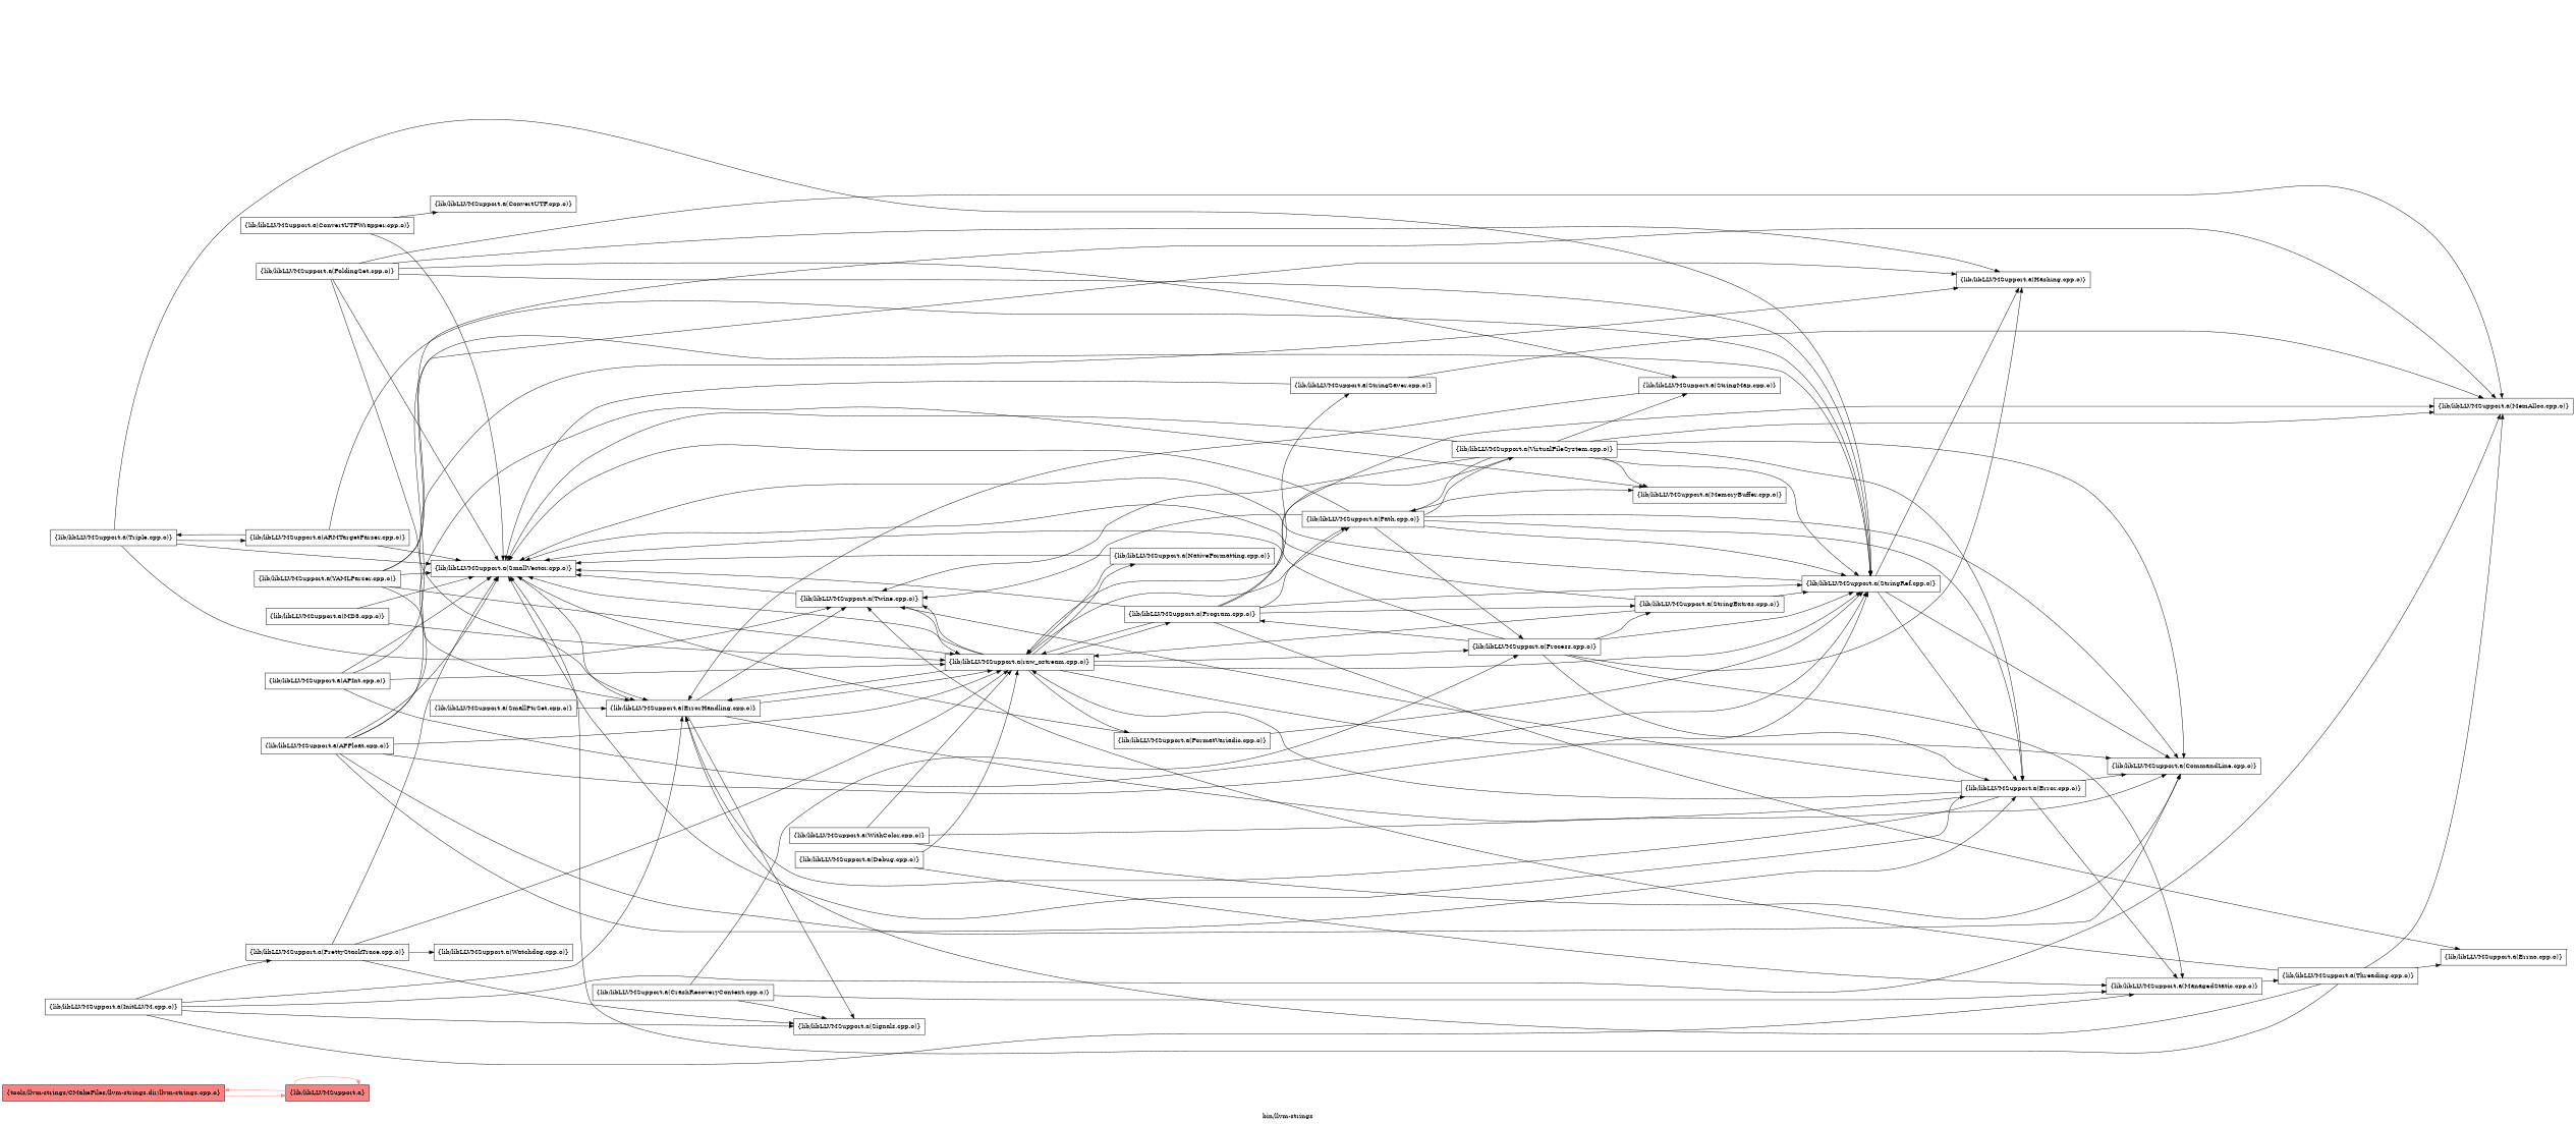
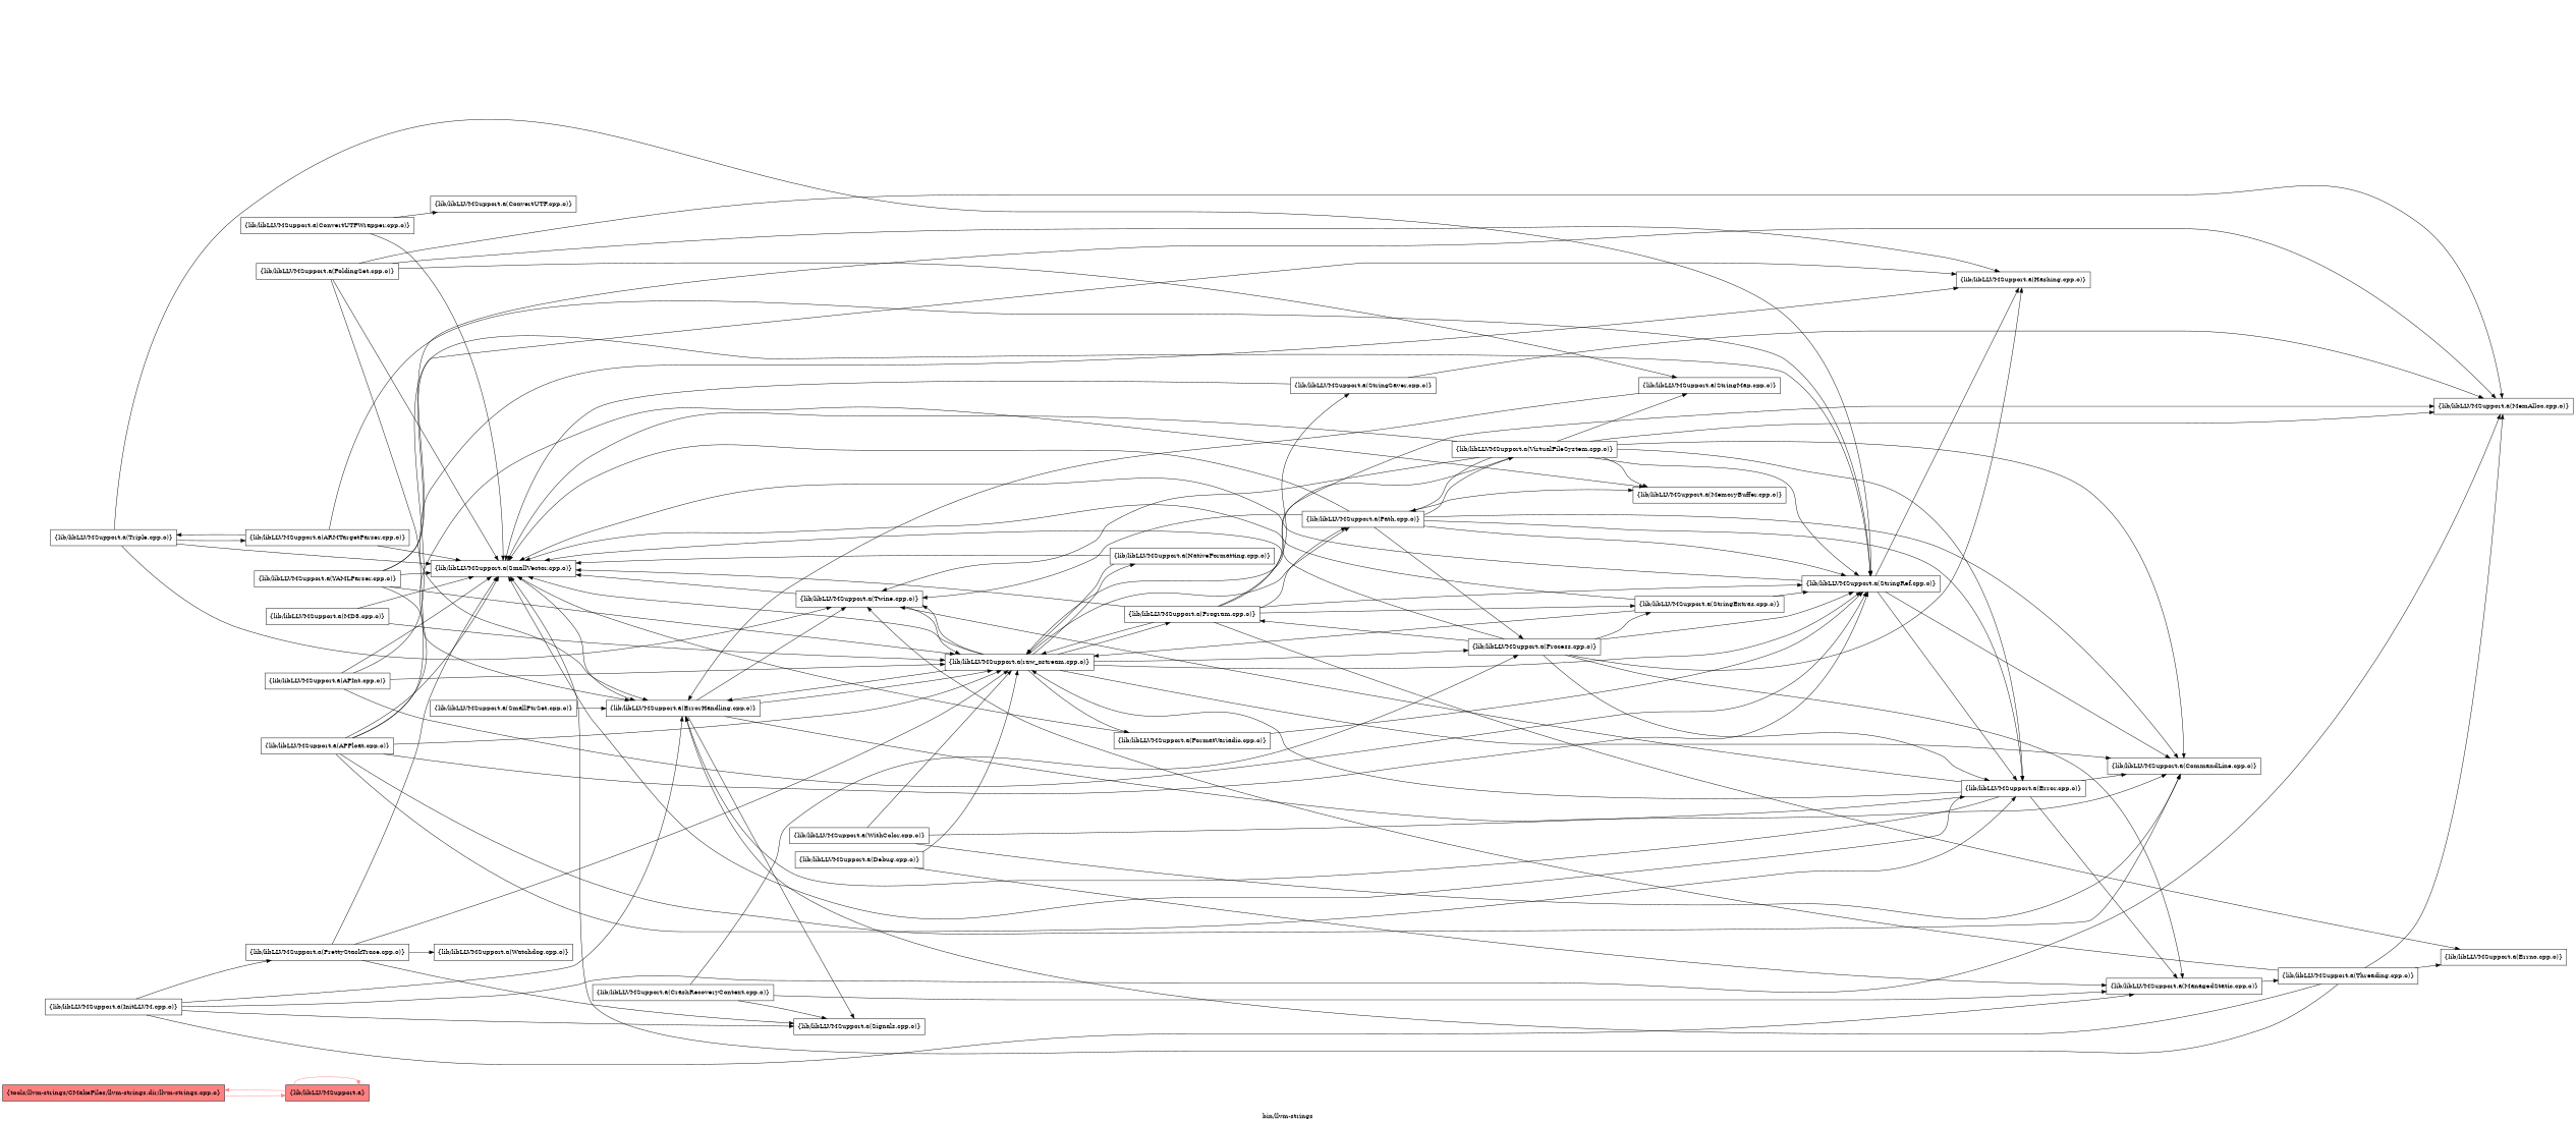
  digraph {
    label="bin/llvm-strings"
    rankdir=LR
    node [group=0 shape=box]
    n1 [fillcolor="1.000000 0.5 1" group=1 label="{tools/llvm-strings/CMakeFiles/llvm-strings.dir/llvm-strings.cpp.o}" style=filled]
    n2 [fillcolor="1.000000 0.5 1" group=1 label="{lib/libLLVMSupport.a}" style=filled]
    n3 [label="{lib/libLLVMSupport.a(ConvertUTFWrapper.cpp.o)}"]
    n4 [label="{lib/libLLVMSupport.a(ConvertUTF.cpp.o)}"]
    n5 [label="{lib/libLLVMSupport.a(SmallVector.cpp.o)}"]
    n6 [label="{lib/libLLVMSupport.a(ErrorHandling.cpp.o)}"]
    n7 [label="{lib/libLLVMSupport.a(CommandLine.cpp.o)}"]
    n8 [label="{lib/libLLVMSupport.a(Twine.cpp.o)}"]
    n9 [label="{lib/libLLVMSupport.a(raw_ostream.cpp.o)}"]
    n10 [label="{lib/libLLVMSupport.a(Signals.cpp.o)}"]
    n11 [label="{lib/libLLVMSupport.a(NativeFormatting.cpp.o)}"]
    n12 [label="{lib/libLLVMSupport.a(FormatVariadic.cpp.o)}"]
    n13 [label="{lib/libLLVMSupport.a(Path.cpp.o)}"]
    n14 [label="{lib/libLLVMSupport.a(Process.cpp.o)}"]
    n15 [label="{lib/libLLVMSupport.a(Program.cpp.o)}"]
    n16 [label="{lib/libLLVMSupport.a(StringRef.cpp.o)}"]
    n17 [label="{lib/libLLVMSupport.a(Error.cpp.o)}"]
    n18 [label="{lib/libLLVMSupport.a(ManagedStatic.cpp.o)}"]
    n19 [label="{lib/libLLVMSupport.a(Threading.cpp.o)}"]
    n20 [label="{lib/libLLVMSupport.a(MemAlloc.cpp.o)}"]
    n21 [label="{lib/libLLVMSupport.a(Errno.cpp.o)}"]
    n22 [label="{lib/libLLVMSupport.a(MemoryBuffer.cpp.o)}"]
    n23 [label="{lib/libLLVMSupport.a(VirtualFileSystem.cpp.o)}"]
    n24 [label="{lib/libLLVMSupport.a(Hashing.cpp.o)}"]
    n25 [label="{lib/libLLVMSupport.a(StringExtras.cpp.o)}"]
    n26 [label="{lib/libLLVMSupport.a(StringSaver.cpp.o)}"]
    n27 [label="{lib/libLLVMSupport.a(StringMap.cpp.o)}"]
    n28 [label="{lib/libLLVMSupport.a(Debug.cpp.o)}"]
    n29 [label="{lib/libLLVMSupport.a(InitLLVM.cpp.o)}"]
    n30 [label="{lib/libLLVMSupport.a(PrettyStackTrace.cpp.o)}"]
    n31 [label="{lib/libLLVMSupport.a(Watchdog.cpp.o)}"]
    n32 [label="{lib/libLLVMSupport.a(SmallPtrSet.cpp.o)}"]
    n33 [label="{lib/libLLVMSupport.a(APFloat.cpp.o)}"]
    n34 [label="{lib/libLLVMSupport.a(APInt.cpp.o)}"]
    n35 [label="{lib/libLLVMSupport.a(FoldingSet.cpp.o)}"]
    n36 [label="{lib/libLLVMSupport.a(Triple.cpp.o)}"]
    n37 [label="{lib/libLLVMSupport.a(ARMTargetParser.cpp.o)}"]
    n38 [label="{lib/libLLVMSupport.a(WithColor.cpp.o)}"]
    n39 [label="{lib/libLLVMSupport.a(YAMLParser.cpp.o)}"]
    n40 [label="{lib/libLLVMSupport.a(MD5.cpp.o)}"]
    n41 [label="{lib/libLLVMSupport.a(CrashRecoveryContext.cpp.o)}"]
    subgraph sub_1 {
      rank=same
      n1
    }
    n1 -> n2 [color="1.000000 0.5 1"]
    n2 -> n1 [color="1.000000 0.5 1"]
    n2 -> n2 [color="1.000000 0.5 1"]
    n3 -> n4
    n3 -> n5
    n5 -> n6
    n6 -> n7
    n6 -> n8
    n6 -> n9
    n6 -> n10
    n8 -> n5
    n8 -> n9
    n9 -> n5
    n9 -> n6
    n9 -> n7
    n9 -> n8
    n9 -> n11
    n9 -> n12
    n9 -> n13
    n9 -> n14
    n9 -> n15
    n9 -> n16
    n11 -> n5
    n11 -> n9
    n12 -> n5
    n12 -> n16
    n13 -> n5
    n13 -> n7
    n13 -> n8
    n13 -> n14
    n13 -> n16
    n13 -> n17
    n13 -> n22
    n13 -> n23
    n14 -> n5
    n14 -> n15
    n14 -> n16
    n14 -> n17
    n14 -> n18
    n14 -> n24
    n14 -> n25
    n15 -> n5
    n15 -> n9
    n15 -> n13
    n15 -> n16
    n15 -> n20
    n15 -> n21
    n15 -> n25
    n15 -> n26
    n16 -> n5
    n16 -> n7
    n16 -> n17
    n16 -> n24
    n17 -> n5
    n17 -> n6
    n17 -> n7
    n17 -> n8
    n17 -> n9
    n17 -> n18
    n18 -> n19
    n19 -> n5
    n19 -> n6
    n19 -> n8
    n19 -> n20
    n19 -> n21
    n23 -> n5
    n23 -> n7
    n23 -> n8
    n23 -> n9
    n23 -> n13
    n23 -> n16
    n23 -> n17
    n23 -> n20
    n23 -> n22
    n23 -> n27
    n25 -> n5
    n25 -> n9
    n25 -> n16
    n26 -> n5
    n26 -> n20
    n27 -> n6
    n28 -> n9
    n28 -> n18
    n29 -> n6
    n29 -> n10
    n29 -> n18
    n29 -> n20
    n29 -> n30
    n30 -> n5
    n30 -> n9
    n30 -> n10
    n30 -> n31
    n32 -> n6
    n33 -> n5
    n33 -> n7
    n33 -> n9
    n33 -> n16
    n33 -> n17
    n33 -> n22
    n33 -> n24
    n34 -> n5
    n34 -> n9
    n34 -> n16
    n34 -> n24
    n35 -> n5
    n35 -> n6
-   n35 -> n16
    n35 -> n20
    n35 -> n24
    n35 -> n27
    n36 -> n5
    n36 -> n8
    n36 -> n16
    n36 -> n37
    n37 -> n5
    n37 -> n16
    n37 -> n36
    n38 -> n7
    n38 -> n9
    n38 -> n17
    n39 -> n5
    n39 -> n6
    n39 -> n9
    n39 -> n16
    n39 -> n20
    n40 -> n5
    n40 -> n9
    n41 -> n10
    n41 -> n14
    n41 -> n18
  }
